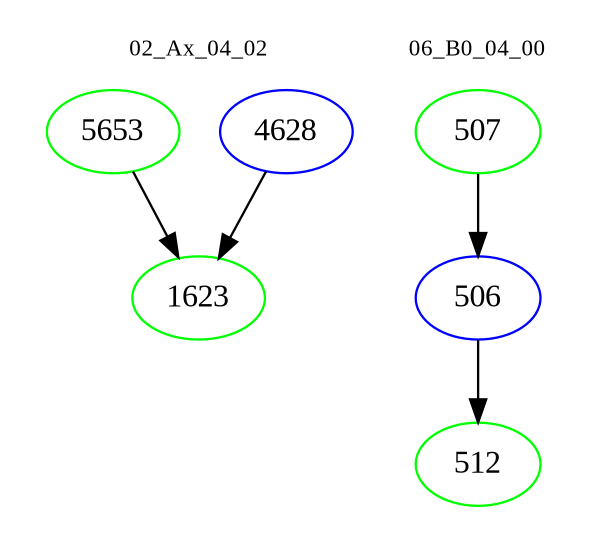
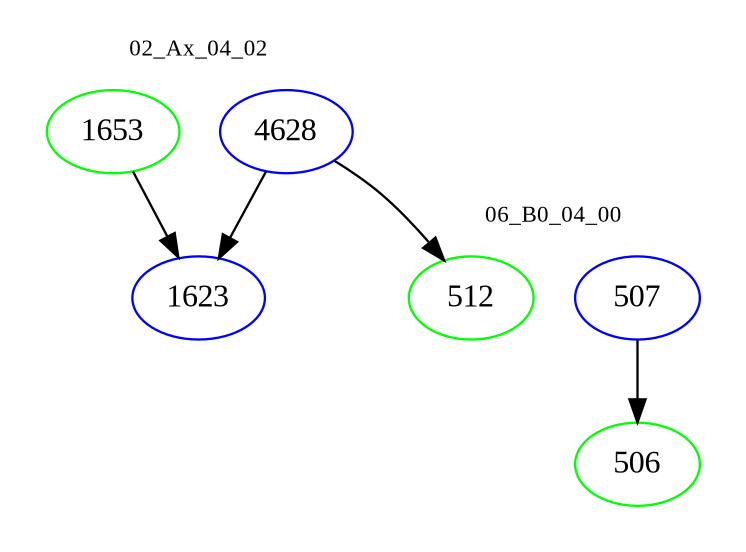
  digraph {
    fontname="Liberation Serif"
    node [color=blue fontname="Liberation Serif"]
    edge [color=black fontname="Liberation Serif"]
    n1 [label=4628]
-   n2 [color=green label=1623]
-   n3 [color=green label=5653]
-   n4 [color=green label=507]
-   n5 [label=506]
+   n2 [label=1623]
+   n3 [color=green label=1653]
+   n4 [label=507]
+   n5 [color=green label=506]
    n6 [color=green label=512]
    subgraph cluster_1 {
      color=white
      fontsize=10
      label="02_Ax_04_02"
      n1
      n2
      n3
    }
    subgraph cluster_2 {
      color=white
      fontsize=10
      label="06_B0_04_00"
      n4
      n5
      n6
    }
    n1 -> n2
    n3 -> n2
    n4 -> n5
-   n5 -> n6
+   n1 -> n6
  }
